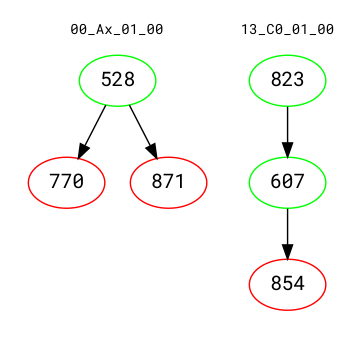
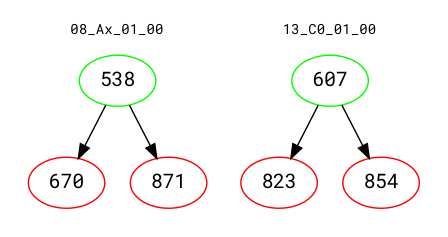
  digraph {
    fontname="Roboto Mono"
    node [color=red fontname="Roboto Mono"]
    edge [color=black fontname="Roboto Mono"]
-   n1 [color=green label=528]
-   n2 [label=770]
+   n1 [color=green label=538]
+   n2 [label=670]
    n3 [label=871]
    n4 [color=green label=607]
-   n5 [color=green label=823]
+   n5 [label=823]
    n6 [label=854]
    subgraph cluster_1 {
      color=white
      fontsize=10
-     label="00_Ax_01_00"
+     label="08_Ax_01_00"
      n1
      n2
      n3
    }
    subgraph cluster_2 {
      color=white
      fontsize=10
      label="13_C0_01_00"
      n4
      n5
      n6
    }
    n1 -> n2
    n1 -> n3
-   n5 -> n4
+   n4 -> n5
    n4 -> n6
  }
